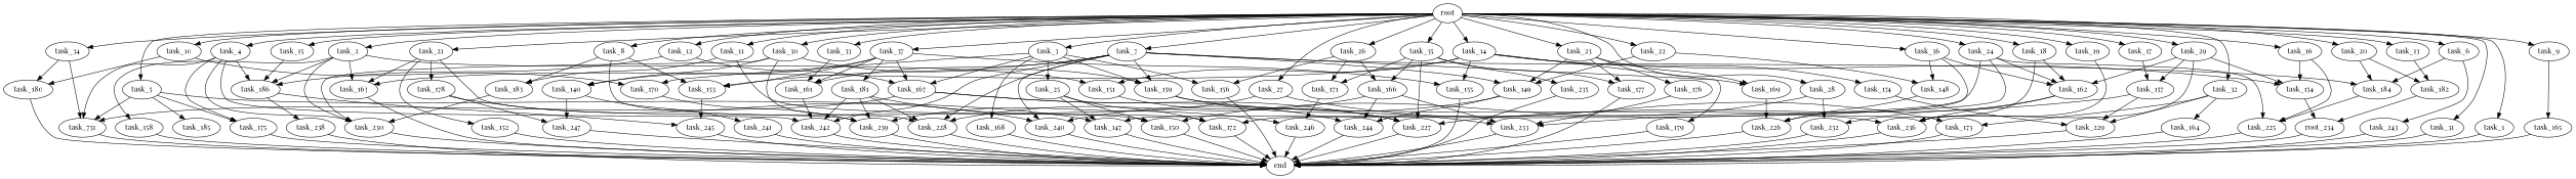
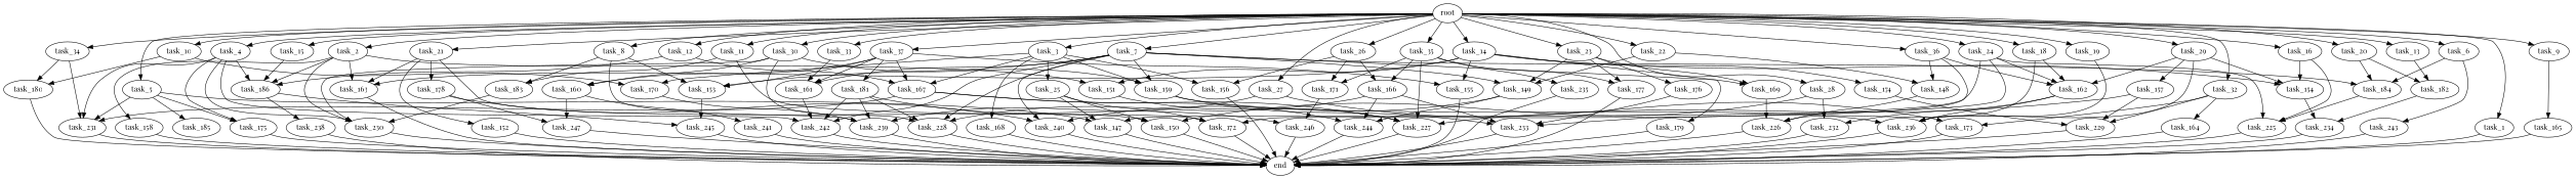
  digraph {
    fontname="Playfair Display"
    node [fontname="Playfair Display"]
    edge [fontname="Playfair Display"]
    task_12
    task_167
    task_186
-   task_231 [label=task_731]
+   task_231
    task_227
    task_244
    task_245
    task_238
    task_152
    end
-   task_160 [label=task_140]
+   task_160
    task_241
    task_247
    task_36
    task_148
    task_172
    task_162
    task_226
    task_236
    task_232
    task_19
    task_180
    root
    task_10
    task_18
    task_4
    task_33
    task_22
    task_15
    task_5
    task_14
    task_21
    task_16
    task_7
    task_27
    task_26
    task_30
-   task_17
-   task_31
    task_2
    task_35
    task_3
    task_8
    task_29
    task_23
    task_6
    task_32
    task_20
    task_28
    task_9
    task_37
    task_1
    task_34
    task_13
    task_24
    task_11
    task_170
    task_230
    task_242
    task_175
    task_161
    task_149
    task_147
    task_185
    task_154
    task_151
    task_174
    task_179
    task_163
    task_155
    task_150
    task_178
    task_225
    task_228
    task_169
    task_153
    task_184
    task_159
    task_240
    task_239
    task_173
    task_171
    task_166
    task_156
    task_157
    task_158
    task_235
    task_177
    task_25
    task_168
    task_183
    task_176
    task_243
    task_164
    task_229
    task_182
    task_165
    task_181
    task_233
-   task_234 [label=root_234]
+   task_234
    task_246
    task_12 -> task_167
    task_12 -> task_186
    task_167 -> task_231
    task_167 -> task_227
    task_167 -> task_244
    task_186 -> task_245
    task_186 -> task_238
    task_231 -> end
    task_227 -> end
    task_244 -> end
    task_245 -> end
    task_238 -> end
    task_152 -> end
    task_160 -> task_241
    task_160 -> task_247
    task_241 -> end
    task_247 -> end
    task_36 -> task_148
    task_36 -> task_172
    task_36 -> task_162
    task_148 -> task_226
    task_172 -> end
    task_162 -> task_236
    task_162 -> task_232
    task_226 -> end
    task_236 -> end
    task_232 -> end
    task_19 -> task_236
    task_180 -> end
    root -> task_12
    root -> task_36
    root -> task_19
    root -> task_10
    root -> task_18
    root -> task_4
    root -> task_33
    root -> task_22
    root -> task_15
    root -> task_5
    root -> task_14
    root -> task_21
    root -> task_16
    root -> task_7
    root -> task_27
    root -> task_26
    root -> task_30
-   root -> task_17
-   root -> task_31
    root -> task_2
    root -> task_35
    root -> task_3
    root -> task_8
    root -> task_29
    root -> task_23
    root -> task_6
    root -> task_32
    root -> task_20
    root -> task_28
    root -> task_9
    root -> task_37
    root -> task_1
    root -> task_34
    root -> task_13
    root -> task_24
    root -> task_11
    task_10 -> task_180
    task_10 -> task_170
    task_18 -> task_162
    task_18 -> task_226
    task_4 -> task_186
    task_4 -> task_231
    task_4 -> task_230
    task_4 -> task_242
    task_4 -> task_175
    task_33 -> task_161
    task_22 -> task_148
    task_22 -> task_149
    task_15 -> task_186
    task_5 -> task_231
    task_5 -> task_175
    task_5 -> task_147
    task_5 -> task_185
    task_14 -> task_154
    task_14 -> task_151
    task_14 -> task_174
    task_14 -> task_179
    task_14 -> task_163
    task_14 -> task_155
    task_21 -> task_152
    task_21 -> task_163
    task_21 -> task_150
    task_21 -> task_178
    task_16 -> task_154
    task_16 -> task_225
    task_7 -> task_242
    task_7 -> task_161
    task_7 -> task_149
    task_7 -> task_228
    task_7 -> task_169
    task_7 -> task_153
    task_7 -> task_184
    task_7 -> task_159
    task_7 -> task_240
    task_27 -> task_239
    task_27 -> task_173
    task_26 -> task_171
    task_26 -> task_166
    task_26 -> task_156
    task_30 -> task_160
    task_30 -> task_230
    task_30 -> task_228
    task_30 -> task_159
-   task_17 -> task_157
-   task_31 -> end
    task_2 -> task_186
    task_2 -> task_230
    task_2 -> task_151
    task_2 -> task_163
    task_2 -> task_158
    task_35 -> task_227
    task_35 -> task_171
    task_35 -> task_166
    task_35 -> task_235
    task_35 -> task_177
    task_3 -> task_167
    task_3 -> task_170
    task_3 -> task_159
    task_3 -> task_156
    task_3 -> task_25
    task_3 -> task_168
    task_8 -> task_153
    task_8 -> task_239
    task_8 -> task_183
    task_29 -> task_162
    task_29 -> task_236
    task_29 -> task_154
    task_29 -> task_157
    task_23 -> task_149
    task_23 -> task_169
    task_23 -> task_177
    task_23 -> task_176
    task_6 -> task_184
    task_6 -> task_243
    task_32 -> task_173
    task_32 -> task_164
    task_32 -> task_229
    task_20 -> task_184
    task_20 -> task_182
    task_28 -> task_232
    task_28 -> task_150
    task_9 -> task_165
    task_37 -> task_167
    task_37 -> task_160
    task_37 -> task_161
    task_37 -> task_155
    task_37 -> task_153
    task_37 -> task_181
    task_1 -> end
    task_34 -> task_231
    task_34 -> task_180
    task_13 -> task_182
    task_24 -> task_162
    task_24 -> task_147
    task_24 -> task_225
    task_24 -> task_233
    task_11 -> task_172
    task_11 -> task_183
    task_170 -> task_239
    task_230 -> end
    task_242 -> end
    task_175 -> end
    task_161 -> task_242
    task_149 -> task_244
    task_149 -> task_240
    task_147 -> end
    task_154 -> task_234
    task_151 -> task_227
    task_174 -> task_229
    task_179 -> end
    task_163 -> end
    task_155 -> end
    task_150 -> end
    task_178 -> task_247
    task_178 -> task_240
    task_225 -> end
    task_228 -> end
    task_169 -> task_226
    task_153 -> task_245
    task_184 -> task_225
    task_159 -> task_236
    task_159 -> task_233
    task_240 -> end
    task_239 -> end
    task_173 -> end
    task_171 -> task_246
    task_166 -> task_244
    task_166 -> task_228
    task_166 -> task_233
    task_156 -> end
    task_157 -> task_227
    task_157 -> task_229
    task_158 -> end
    task_235 -> end
    task_177 -> end
    task_25 -> task_172
    task_25 -> task_147
    task_25 -> task_150
    task_168 -> end
    task_183 -> task_230
    task_176 -> task_233
    task_243 -> end
    task_164 -> end
    task_229 -> end
    task_182 -> task_234
    task_165 -> end
    task_181 -> task_242
    task_181 -> task_228
    task_181 -> task_239
    task_181 -> task_246
    task_233 -> end
    task_234 -> end
    task_246 -> end
  }
